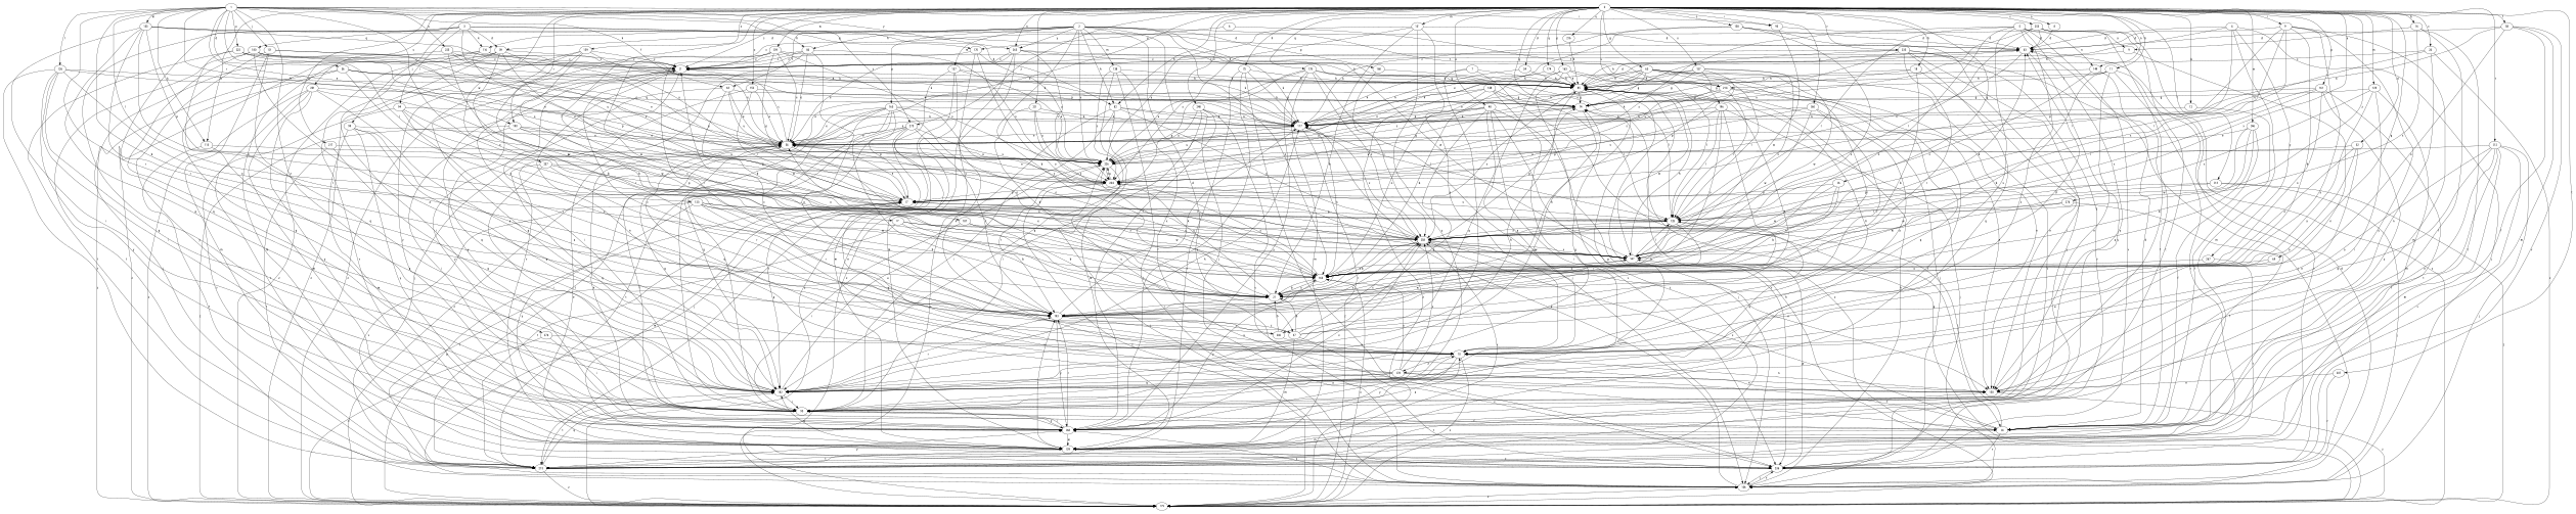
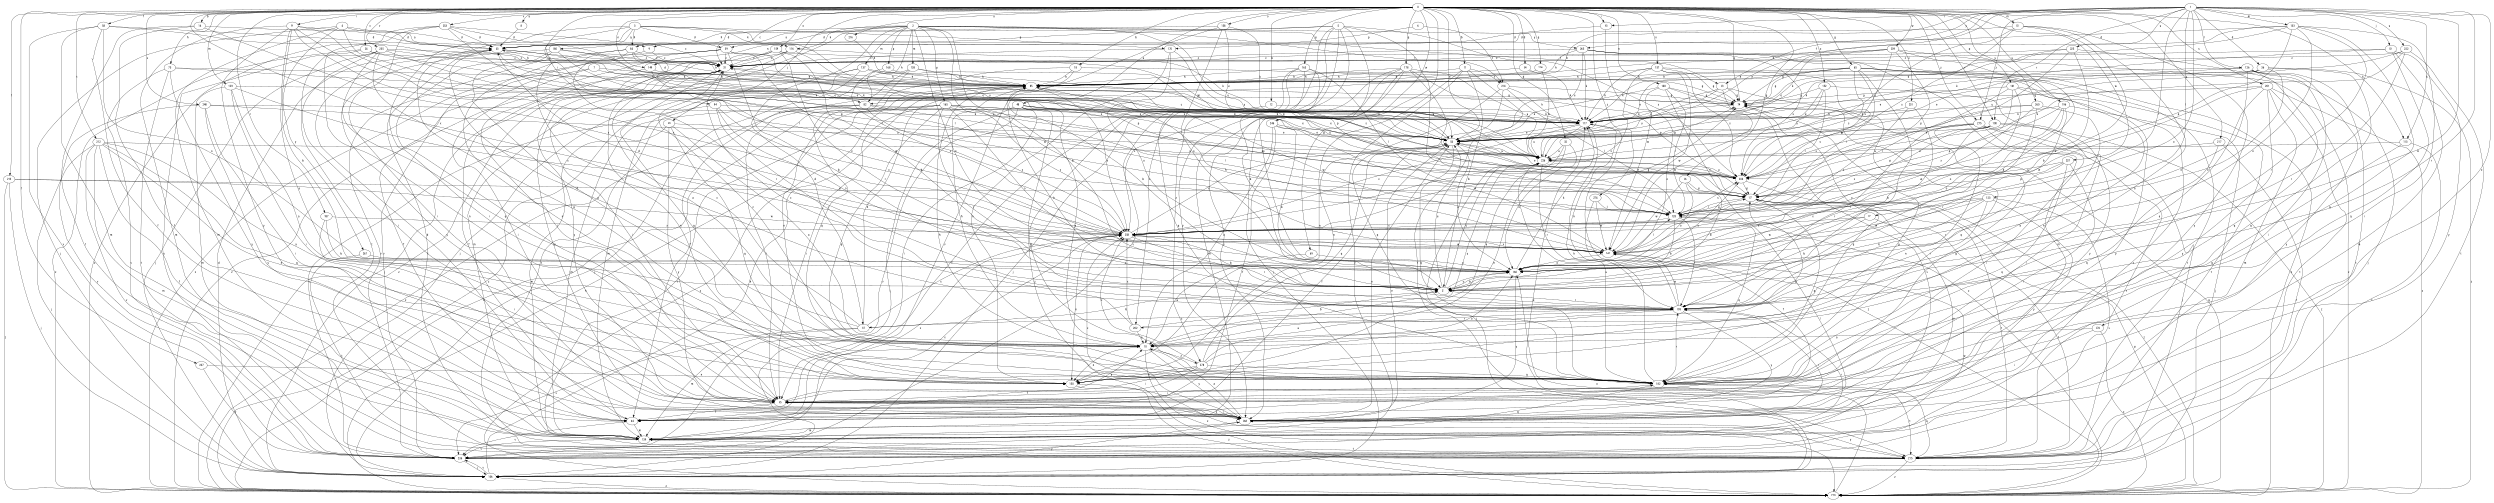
  strict digraph {
    fontname="Roboto Condensed"
    node [fontname="Roboto Condensed"]
    edge [fontname="Roboto Condensed"]
    0
    8
    11
    12
    16
    18
    24
    31
    32
    34
    48
    54
    58
    65
    66
    69
    74
    75
    82
    91
    93
    99
    113
    129
    131
    148
    149
    152
    157
    158
    159
    161
    163
    174
    178
    187
    190
    196
    201
    207
    212
    213
    216
    217
    235
    237
    239
    246
    248
    251
    253
    258
    260
    274
    275
    43
    21
    214
    85
    236
    150
    215
    64
    117
    9
    279
    106
    95
    182
    268
    160
    226
    10
    139
    193
    128
    204
    247
    171
    1
    36
    63
    101
    121
    123
    126
    133
    222
    225
    265
    276
    37
    202
    2
    39
    84
    116
    137
    138
    165
    168
    3
    94
    170
    180
    4
    267
    5
    278
    6
    7
    0 -> 8 [label=a]
    0 -> 11 [label=b]
    0 -> 12 [label=b]
    0 -> 16 [label=b]
    0 -> 18 [label=b]
    0 -> 24 [label=c]
    0 -> 31 [label=c]
    0 -> 32 [label=d]
    0 -> 34 [label=d]
    0 -> 48 [label=e]
    0 -> 54 [label=e]
    0 -> 58 [label=f]
    0 -> 65 [label=g]
    0 -> 66 [label=g]
    0 -> 69 [label=g]
    0 -> 74 [label=g]
    0 -> 75 [label=h]
    0 -> 82 [label=h]
    0 -> 91 [label=i]
    0 -> 93 [label=i]
    0 -> 99 [label=j]
    0 -> 113 [label=k]
    0 -> 129 [label=m]
    0 -> 131 [label=m]
-   0 -> 265 [label=n]
+   0 -> 148 [label=n]
    0 -> 149 [label=n]
    0 -> 152 [label=o]
    0 -> 157 [label=o]
    0 -> 158 [label=o]
    0 -> 159 [label=o]
    0 -> 161 [label=p]
    0 -> 163 [label=p]
    0 -> 174 [label=q]
    0 -> 178 [label=q]
    0 -> 187 [label=r]
    0 -> 190 [label=r]
    0 -> 196 [label=s]
    0 -> 201 [label=s]
    0 -> 207 [label=t]
    0 -> 212 [label=t]
    0 -> 213 [label=t]
    0 -> 216 [label=u]
    0 -> 217 [label=u]
    0 -> 235 [label=v]
    0 -> 237 [label=w]
    0 -> 239 [label=w]
    0 -> 246 [label=w]
    0 -> 248 [label=x]
    0 -> 251 [label=x]
    0 -> 253 [label=x]
    0 -> 258 [label=x]
    0 -> 260 [label=y]
    0 -> 274 [label=z]
    0 -> 275 [label=z]
    8 -> 43 [label=d]
    11 -> 21 [label=b]
    11 -> 214 [label=t]
    11 -> 85 [label=h]
    11 -> 236 [label=v]
    11 -> 150 [label=n]
    11 -> 215 [label=t]
    12 -> 64 [label=f]
    12 -> 117 [label=k]
    16 -> 258 [label=x]
    16 -> 215 [label=t]
    16 -> 64 [label=f]
    16 -> 9 [label=a]
    18 -> 74 [label=g]
    18 -> 21 [label=b]
    18 -> 85 [label=h]
    18 -> 150 [label=n]
    24 -> 31 [label=c]
    24 -> 54 [label=e]
    24 -> 150 [label=n]
    24 -> 279 [label=z]
    31 -> 85 [label=h]
    31 -> 150 [label=n]
    31 -> 106 [label=j]
    31 -> 95 [label=i]
    31 -> 182 [label=q]
    31 -> 268 [label=y]
    32 -> 150 [label=n]
    32 -> 160 [label=o]
    32 -> 226 [label=u]
    32 -> 10 [label=a]
    34 -> 85 [label=h]
    34 -> 117 [label=k]
    48 -> 54 [label=e]
    48 -> 236 [label=v]
    48 -> 117 [label=k]
    48 -> 106 [label=j]
    48 -> 95 [label=i]
    48 -> 182 [label=q]
    48 -> 226 [label=u]
    48 -> 10 [label=a]
    54 -> 31 [label=c]
    54 -> 64 [label=f]
    54 -> 182 [label=q]
    54 -> 160 [label=o]
    54 -> 226 [label=u]
    58 -> 43 [label=d]
    58 -> 236 [label=v]
    58 -> 64 [label=f]
    58 -> 117 [label=k]
    58 -> 160 [label=o]
    58 -> 139 [label=m]
    65 -> 54 [label=e]
    65 -> 74 [label=g]
    65 -> 85 [label=h]
    65 -> 236 [label=v]
    65 -> 150 [label=n]
    65 -> 215 [label=t]
    65 -> 117 [label=k]
    65 -> 193 [label=r]
    65 -> 128 [label=l]
    65 -> 204 [label=s]
    66 -> 21 [label=b]
    66 -> 160 [label=o]
    66 -> 247 [label=w]
    66 -> 171 [label=p]
    69 -> 160 [label=o]
    69 -> 10 [label=a]
    74 -> 117 [label=k]
    74 -> 182 [label=q]
    75 -> 85 [label=h]
    75 -> 236 [label=v]
    75 -> 215 [label=t]
    75 -> 117 [label=k]
    75 -> 268 [label=y]
    82 -> 258 [label=x]
    82 -> 117 [label=k]
    82 -> 279 [label=z]
    82 -> 95 [label=i]
    82 -> 139 [label=m]
    82 -> 128 [label=l]
    91 -> 258 [label=x]
    91 -> 43 [label=d]
    91 -> 21 [label=b]
    91 -> 268 [label=y]
    91 -> 10 [label=a]
    91 -> 139 [label=m]
    91 -> 128 [label=l]
    91 -> 171 [label=p]
    93 -> 43 [label=d]
    93 -> 247 [label=w]
    99 -> 54 [label=e]
    99 -> 182 [label=q]
    99 -> 268 [label=y]
    99 -> 10 [label=a]
    99 -> 139 [label=m]
    113 -> 215 [label=t]
    113 -> 182 [label=q]
    113 -> 226 [label=u]
    129 -> 74 [label=g]
    129 -> 258 [label=x]
    129 -> 95 [label=i]
    129 -> 10 [label=a]
    129 -> 139 [label=m]
    131 -> 43 [label=d]
    131 -> 21 [label=b]
    131 -> 268 [label=y]
    131 -> 226 [label=u]
    131 -> 10 [label=a]
    131 -> 204 [label=s]
    148 -> 54 [label=e]
    148 -> 74 [label=g]
    148 -> 236 [label=v]
    148 -> 279 [label=z]
    148 -> 160 [label=o]
    148 -> 128 [label=l]
    149 -> 258 [label=x]
    149 -> 85 [label=h]
    149 -> 64 [label=f]
    152 -> 54 [label=e]
    152 -> 74 [label=g]
    152 -> 268 [label=y]
-   251 -> 226 [label=u]
+   152 -> 226 [label=u]
    152 -> 128 [label=l]
    157 -> 74 [label=g]
    157 -> 258 [label=x]
    157 -> 85 [label=h]
    157 -> 117 [label=k]
    157 -> 204 [label=s]
    157 -> 247 [label=w]
    157 -> 171 [label=p]
    158 -> 54 [label=e]
    158 -> 43 [label=d]
    158 -> 236 [label=v]
    158 -> 117 [label=k]
    158 -> 160 [label=o]
    159 -> 31 [label=c]
    159 -> 54 [label=e]
    159 -> 21 [label=b]
    159 -> 279 [label=z]
    159 -> 268 [label=y]
    159 -> 193 [label=r]
    161 -> 74 [label=g]
    161 -> 258 [label=x]
    161 -> 215 [label=t]
    161 -> 268 [label=y]
    161 -> 160 [label=o]
    161 -> 128 [label=l]
    163 -> 21 [label=b]
    163 -> 85 [label=h]
    163 -> 279 [label=z]
    163 -> 106 [label=j]
    163 -> 182 [label=q]
    163 -> 128 [label=l]
    174 -> 85 [label=h]
    174 -> 226 [label=u]
    178 -> 258 [label=x]
    178 -> 85 [label=h]
    178 -> 106 [label=j]
    178 -> 268 [label=y]
    178 -> 226 [label=u]
    178 -> 139 [label=m]
    178 -> 128 [label=l]
    178 -> 171 [label=p]
    187 -> 258 [label=x]
    187 -> 21 [label=b]
    187 -> 95 [label=i]
    190 -> 54 [label=e]
    190 -> 258 [label=x]
    190 -> 279 [label=z]
    190 -> 95 [label=i]
    190 -> 160 [label=o]
    190 -> 171 [label=p]
    196 -> 117 [label=k]
    196 -> 106 [label=j]
    196 -> 160 [label=o]
    196 -> 193 [label=r]
    196 -> 128 [label=l]
    196 -> 171 [label=p]
    201 -> 74 [label=g]
    201 -> 215 [label=t]
    201 -> 279 [label=z]
    201 -> 268 [label=y]
    201 -> 10 [label=a]
    201 -> 139 [label=m]
    201 -> 247 [label=w]
    207 -> 236 [label=v]
    207 -> 150 [label=n]
    212 -> 236 [label=v]
    212 -> 150 [label=n]
    212 -> 64 [label=f]
    212 -> 106 [label=j]
    212 -> 182 [label=q]
    212 -> 226 [label=u]
    212 -> 10 [label=a]
    212 -> 139 [label=m]
    213 -> 279 [label=z]
    213 -> 106 [label=j]
    213 -> 247 [label=w]
    213 -> 171 [label=p]
    216 -> 85 [label=h]
    217 -> 215 [label=t]
    217 -> 182 [label=q]
    217 -> 226 [label=u]
    235 -> 31 [label=c]
    235 -> 54 [label=e]
    235 -> 236 [label=v]
    235 -> 106 [label=j]
    235 -> 95 [label=i]
    235 -> 182 [label=q]
    235 -> 193 [label=r]
    235 -> 204 [label=s]
    237 -> 95 [label=i]
    237 -> 182 [label=q]
    237 -> 193 [label=r]
    237 -> 204 [label=s]
    237 -> 171 [label=p]
    239 -> 31 [label=c]
    239 -> 54 [label=e]
    239 -> 74 [label=g]
    239 -> 21 [label=b]
    239 -> 279 [label=z]
    239 -> 204 [label=s]
    239 -> 171 [label=p]
    246 -> 54 [label=e]
    246 -> 21 [label=b]
    246 -> 64 [label=f]
    246 -> 10 [label=a]
    246 -> 247 [label=w]
    248 -> 236 [label=v]
    248 -> 117 [label=k]
    248 -> 95 [label=i]
    248 -> 268 [label=y]
    248 -> 226 [label=u]
    251 -> 258 [label=x]
    251 -> 21 [label=b]
    251 -> 117 [label=k]
    253 -> 31 [label=c]
    253 -> 43 [label=d]
    253 -> 215 [label=t]
    253 -> 279 [label=z]
    253 -> 95 [label=i]
    253 -> 226 [label=u]
    253 -> 128 [label=l]
    258 -> 54 [label=e]
    258 -> 74 [label=g]
    258 -> 21 [label=b]
    258 -> 150 [label=n]
    258 -> 193 [label=r]
    258 -> 247 [label=w]
    260 -> 117 [label=k]
    260 -> 10 [label=a]
    260 -> 193 [label=r]
    260 -> 204 [label=s]
    260 -> 247 [label=w]
    274 -> 64 [label=f]
    274 -> 128 [label=l]
    274 -> 247 [label=w]
    275 -> 54 [label=e]
    275 -> 150 [label=n]
    275 -> 215 [label=t]
    275 -> 106 [label=j]
    275 -> 95 [label=i]
    275 -> 193 [label=r]
    275 -> 204 [label=s]
    43 -> 31 [label=c]
    43 -> 85 [label=h]
    43 -> 268 [label=y]
    43 -> 204 [label=s]
    21 -> 54 [label=e]
    21 -> 160 [label=o]
    21 -> 226 [label=u]
    21 -> 193 [label=r]
    214 -> 74 [label=g]
    214 -> 150 [label=n]
    214 -> 117 [label=k]
    214 -> 182 [label=q]
    214 -> 128 [label=l]
    85 -> 74 [label=g]
    85 -> 258 [label=x]
    85 -> 43 [label=d]
    85 -> 279 [label=z]
    85 -> 247 [label=w]
    236 -> 106 [label=j]
    236 -> 247 [label=w]
    150 -> 215 [label=t]
    150 -> 279 [label=z]
    215 -> 279 [label=z]
    215 -> 182 [label=q]
    215 -> 268 [label=y]
    64 -> 258 [label=x]
    64 -> 43 [label=d]
    64 -> 236 [label=v]
    64 -> 139 [label=m]
    64 -> 128 [label=l]
    117 -> 54 [label=e]
    117 -> 258 [label=x]
    117 -> 279 [label=z]
    117 -> 226 [label=u]
    9 -> 31 [label=c]
    9 -> 150 [label=n]
    279 -> 74 [label=g]
    279 -> 85 [label=h]
    279 -> 160 [label=o]
    279 -> 171 [label=p]
    106 -> 43 [label=d]
    106 -> 85 [label=h]
    106 -> 236 [label=v]
    106 -> 117 [label=k]
    106 -> 279 [label=z]
    106 -> 268 [label=y]
    95 -> 74 [label=g]
    95 -> 64 [label=f]
    95 -> 268 [label=y]
    95 -> 10 [label=a]
    182 -> 74 [label=g]
    182 -> 85 [label=h]
    182 -> 215 [label=t]
    182 -> 117 [label=k]
    182 -> 95 [label=i]
    182 -> 226 [label=u]
    182 -> 193 [label=r]
    268 -> 54 [label=e]
    268 -> 258 [label=x]
    268 -> 95 [label=i]
    268 -> 10 [label=a]
    268 -> 139 [label=m]
    268 -> 193 [label=r]
    160 -> 21 [label=b]
    160 -> 117 [label=k]
    160 -> 268 [label=y]
    160 -> 204 [label=s]
    226 -> 74 [label=g]
    226 -> 106 [label=j]
    226 -> 193 [label=r]
    226 -> 204 [label=s]
    10 -> 31 [label=c]
    10 -> 85 [label=h]
    10 -> 150 [label=n]
    10 -> 279 [label=z]
    10 -> 268 [label=y]
    10 -> 226 [label=u]
    10 -> 278 [label=z]
    139 -> 54 [label=e]
    139 -> 258 [label=x]
    139 -> 236 [label=v]
    139 -> 215 [label=t]
    139 -> 182 [label=q]
    139 -> 193 [label=r]
    193 -> 85 [label=h]
    193 -> 117 [label=k]
    193 -> 268 [label=y]
    193 -> 10 [label=a]
    193 -> 247 [label=w]
    193 -> 37 [label=z]
    193 -> 202 [label=r]
    128 -> 258 [label=x]
    128 -> 21 [label=b]
    128 -> 182 [label=q]
    128 -> 193 [label=r]
    128 -> 204 [label=s]
    128 -> 171 [label=p]
    204 -> 54 [label=e]
    204 -> 279 [label=z]
    204 -> 226 [label=u]
    204 -> 171 [label=p]
    247 -> 258 [label=x]
    247 -> 43 [label=d]
    247 -> 85 [label=h]
    247 -> 160 [label=o]
    247 -> 128 [label=l]
    171 -> 54 [label=e]
    171 -> 215 [label=t]
    171 -> 182 [label=q]
    171 -> 139 [label=m]
    171 -> 128 [label=l]
    1 -> 54 [label=e]
    1 -> 82 [label=h]
    1 -> 93 [label=i]
    1 -> 113 [label=k]
    1 -> 190 [label=r]
    1 -> 275 [label=z]
    1 -> 21 [label=b]
    1 -> 160 [label=o]
    1 -> 193 [label=r]
    1 -> 36 [label=d]
    1 -> 63 [label=f]
    1 -> 101 [label=j]
    1 -> 121 [label=l]
    1 -> 123 [label=l]
    1 -> 126 [label=l]
    1 -> 133 [label=m]
    1 -> 222 [label=u]
    1 -> 225 [label=u]
    1 -> 265 [label=y]
    1 -> 276 [label=z]
    36 -> 54 [label=e]
    36 -> 85 [label=h]
    36 -> 117 [label=k]
    36 -> 279 [label=z]
    36 -> 182 [label=q]
    36 -> 160 [label=o]
    63 -> 54 [label=e]
    63 -> 74 [label=g]
    63 -> 182 [label=q]
    63 -> 226 [label=u]
    63 -> 247 [label=w]
    101 -> 31 [label=c]
    101 -> 117 [label=k]
    101 -> 182 [label=q]
    101 -> 268 [label=y]
    101 -> 139 [label=m]
    121 -> 258 [label=x]
    121 -> 21 [label=b]
    121 -> 215 [label=t]
    121 -> 247 [label=w]
    123 -> 258 [label=x]
    123 -> 21 [label=b]
    123 -> 236 [label=v]
    123 -> 268 [label=y]
    123 -> 193 [label=r]
    123 -> 128 [label=l]
    123 -> 247 [label=w]
    126 -> 54 [label=e]
    126 -> 85 [label=h]
    126 -> 215 [label=t]
    126 -> 95 [label=i]
    126 -> 182 [label=q]
    126 -> 268 [label=y]
    126 -> 160 [label=o]
    133 -> 43 [label=d]
    133 -> 85 [label=h]
    133 -> 117 [label=k]
    133 -> 95 [label=i]
    133 -> 182 [label=q]
    133 -> 160 [label=o]
    133 -> 193 [label=r]
    133 -> 171 [label=p]
    222 -> 31 [label=c]
    222 -> 215 [label=t]
    222 -> 226 [label=u]
    222 -> 193 [label=r]
    222 -> 204 [label=s]
    225 -> 31 [label=c]
    225 -> 117 [label=k]
    225 -> 106 [label=j]
    225 -> 204 [label=s]
    225 -> 247 [label=w]
    265 -> 31 [label=c]
    265 -> 54 [label=e]
    265 -> 85 [label=h]
    265 -> 117 [label=k]
    265 -> 279 [label=z]
    265 -> 139 [label=m]
    265 -> 204 [label=s]
    276 -> 279 [label=z]
    276 -> 95 [label=i]
    276 -> 10 [label=a]
    37 -> 31 [label=c]
    37 -> 258 [label=x]
    37 -> 43 [label=d]
    37 -> 21 [label=b]
    37 -> 85 [label=h]
    37 -> 236 [label=v]
    37 -> 139 [label=m]
    202 -> 31 [label=c]
    202 -> 258 [label=x]
    202 -> 21 [label=b]
    202 -> 10 [label=a]
    2 -> 82 [label=h]
    2 -> 21 [label=b]
    2 -> 214 [label=t]
    2 -> 106 [label=j]
    2 -> 160 [label=o]
    2 -> 226 [label=u]
    2 -> 247 [label=w]
    2 -> 63 [label=f]
    2 -> 265 [label=y]
    2 -> 37 [label=d]
    2 -> 39 [label=d]
    2 -> 84 [label=h]
    2 -> 116 [label=k]
    2 -> 137 [label=m]
    2 -> 138 [label=m]
    2 -> 165 [label=p]
    2 -> 168 [label=p]
    39 -> 31 [label=c]
    39 -> 21 [label=b]
    39 -> 236 [label=v]
    39 -> 279 [label=z]
    39 -> 95 [label=i]
    39 -> 247 [label=w]
    39 -> 171 [label=p]
    84 -> 31 [label=c]
    84 -> 54 [label=e]
    84 -> 236 [label=v]
    84 -> 10 [label=a]
    84 -> 193 [label=r]
    84 -> 204 [label=s]
    116 -> 31 [label=c]
    116 -> 117 [label=k]
    116 -> 279 [label=z]
    116 -> 139 [label=m]
    116 -> 171 [label=p]
    137 -> 85 [label=h]
    137 -> 215 [label=t]
    137 -> 279 [label=z]
    137 -> 226 [label=u]
    137 -> 139 [label=m]
    138 -> 85 [label=h]
    138 -> 64 [label=f]
    138 -> 106 [label=j]
    138 -> 182 [label=q]
    138 -> 204 [label=s]
    165 -> 54 [label=e]
    165 -> 258 [label=x]
    165 -> 215 [label=t]
    165 -> 117 [label=k]
    165 -> 279 [label=z]
    165 -> 95 [label=i]
    165 -> 182 [label=q]
    165 -> 160 [label=o]
    165 -> 193 [label=r]
    165 -> 171 [label=p]
    168 -> 258 [label=x]
    168 -> 85 [label=h]
    3 -> 95 [label=i]
    3 -> 182 [label=q]
    3 -> 226 [label=u]
    3 -> 39 [label=d]
    3 -> 84 [label=h]
    3 -> 116 [label=k]
    3 -> 94 [label=i]
    3 -> 170 [label=p]
    3 -> 180 [label=q]
    94 -> 258 [label=x]
    94 -> 236 [label=v]
    94 -> 117 [label=k]
    94 -> 160 [label=o]
    94 -> 193 [label=r]
    170 -> 31 [label=c]
    170 -> 150 [label=n]
    170 -> 160 [label=o]
    170 -> 226 [label=u]
    180 -> 31 [label=c]
    180 -> 54 [label=e]
    180 -> 215 [label=t]
    180 -> 95 [label=i]
    180 -> 10 [label=a]
    180 -> 204 [label=s]
    4 -> 43 [label=d]
    4 -> 85 [label=h]
    4 -> 106 [label=j]
    4 -> 139 [label=m]
    4 -> 128 [label=l]
    4 -> 267 [label=y]
    267 -> 215 [label=t]
    267 -> 160 [label=o]
    5 -> 149 [label=n]
    5 -> 236 [label=v]
    5 -> 9 [label=a]
    5 -> 268 [label=y]
    5 -> 160 [label=o]
    5 -> 128 [label=l]
    5 -> 204 [label=s]
    5 -> 202 [label=s]
    5 -> 278 [label=z]
    278 -> 54 [label=q]
    278 -> 258 [label=x]
    278 -> 150 [label=n]
    278 -> 64 [label=f]
    278 -> 95 [label=i]
    278 -> 182 [label=q]
    278 -> 160 [label=o]
    278 -> 171 [label=p]
    6 -> 214 [label=t]
    6 -> 170 [label=p]
    7 -> 85 [label=h]
    7 -> 64 [label=f]
    7 -> 117 [label=k]
    7 -> 95 [label=i]
  }
